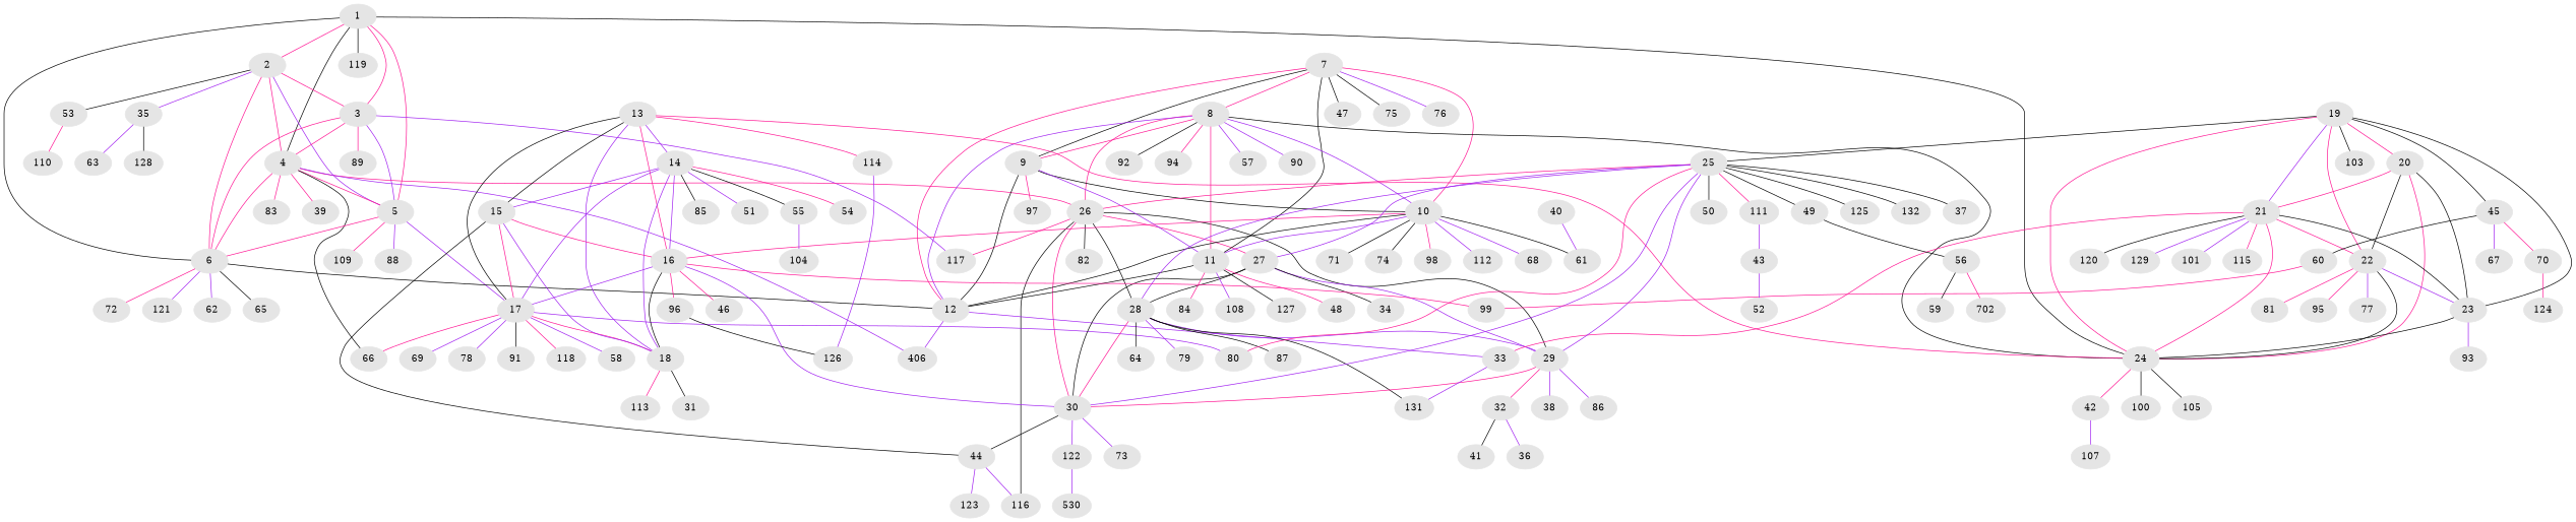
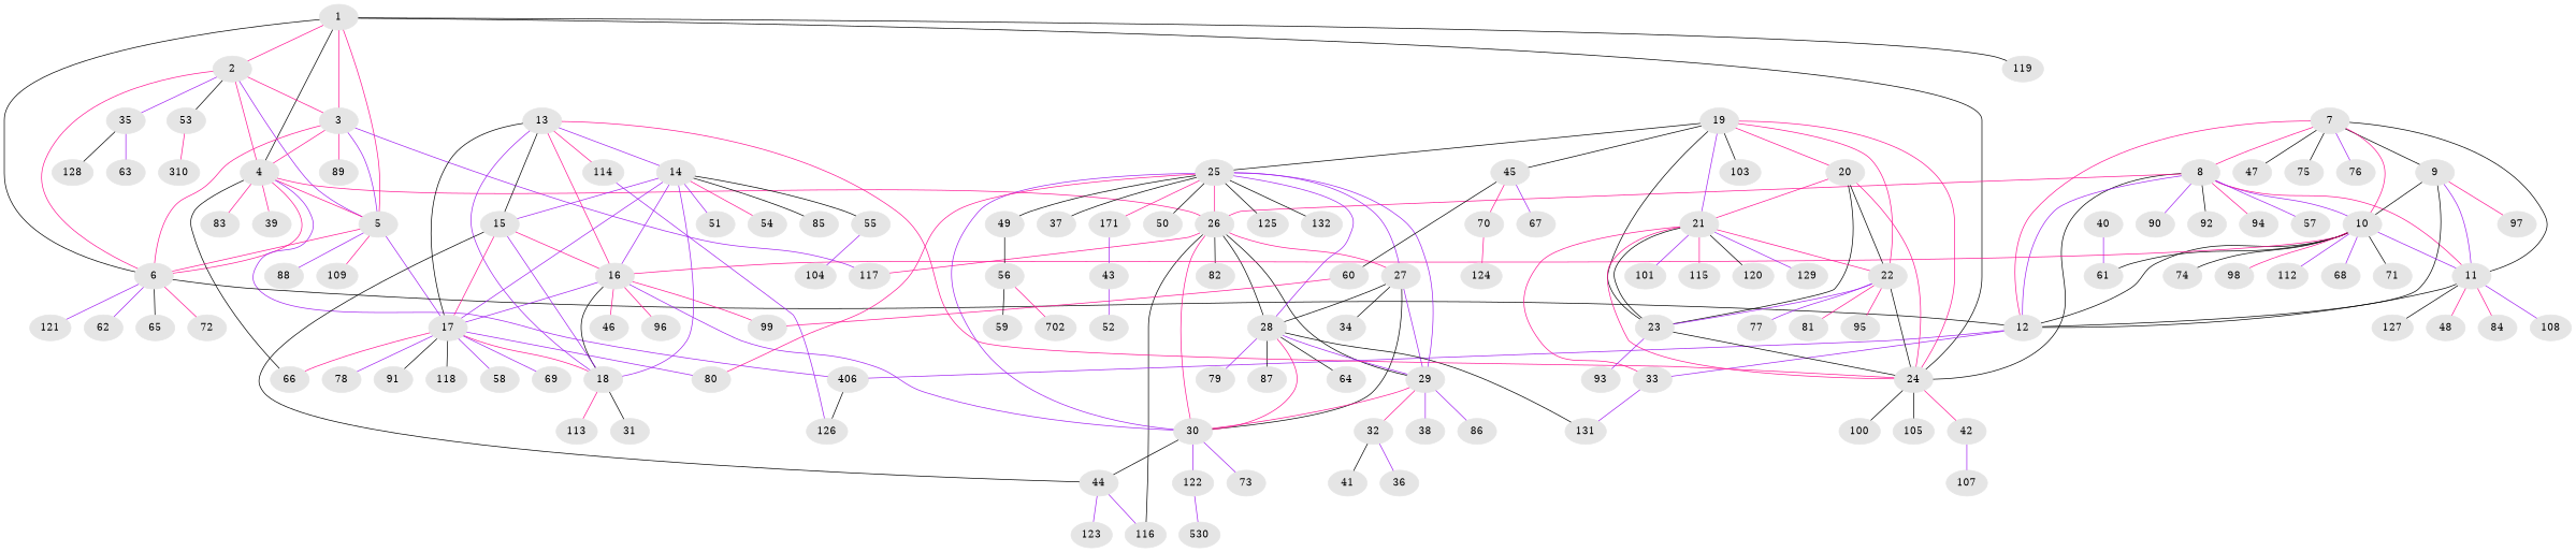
  graph {
    node [color=gray90 style=filled]
    edge [color=deeppink]
    1
    2
    3
    4
    5
    6
    24
    119
    35
    53
    89
    117
    26
    39
    66
    83
    n17 [label=406]
    17
    88
    109
    12
    62
    65
    72
    121
    42
    100
    105
    63
    128
-   110
+   110 [label=310]
    30
    27
    28
    29
    82
    116
    40
    61
    126
    18
    58
    69
    78
    80
    91
    118
    33
    7
    8
    9
    10
    11
    47
    75
    76
    57
    90
    92
    94
    97
    16
    68
    71
    74
    98
    112
    48
    84
    108
    127
    46
    96
    99
    131
    13
    14
    15
    114
    51
    54
    55
    85
    44
    31
    113
    104
    123
    73
    122
    19
    20
    21
    22
    23
    25
    45
    103
    101
    115
    120
    129
    77
    81
    95
    93
    37
    49
    50
-   111
+   111 [label=171]
    125
    132
    60
    67
    70
    107
    34
    64
    79
    87
    32
    38
    86
    43
    52
    56
    36
    41
    n129 [label=530]
    124
    59
    n132 [label=702]
    1 -- 2
    1 -- 3
    1 -- 4 [color=black]
    1 -- 5
    1 -- 6 [color=black]
    1 -- 24 [color=black]
    1 -- 119 [color=black]
    2 -- 3
    2 -- 4
    2 -- 5 [color=purple]
    2 -- 6
    2 -- 35 [color=purple]
    2 -- 53 [color=black]
    3 -- 4
    3 -- 5 [color=purple]
    3 -- 6
    3 -- 89
    3 -- 117 [color=purple]
    4 -- 5
    4 -- 6
    4 -- 26
    4 -- 39
    4 -- 66 [color=black]
    4 -- 83
    4 -- n17 [color=purple]
    5 -- 6
    5 -- 17 [color=purple]
    5 -- 88 [color=purple]
    5 -- 109
    6 -- 12 [color=black]
    6 -- 62 [color=purple]
    6 -- 65 [color=black]
    6 -- 72
    6 -- 121 [color=purple]
    24 -- 42
    24 -- 100 [color=black]
    24 -- 105 [color=black]
    35 -- 63 [color=purple]
    35 -- 128 [color=black]
    53 -- 110
    26 -- 117
    26 -- 30
    26 -- 27
    26 -- 28 [color=black]
    26 -- 29 [color=black]
    26 -- 82 [color=black]
    26 -- 116 [color=black]
-   96 -- 126 [color=black]
+   n17 -- 126 [color=black]
    17 -- 66
    17 -- 18
    17 -- 58 [color=purple]
    17 -- 69 [color=purple]
    17 -- 78 [color=purple]
    17 -- 80 [color=purple]
    17 -- 91 [color=black]
-   17 -- 118
+   17 -- 118 [color=black]
    12 -- n17 [color=purple]
    12 -- 33 [color=purple]
    42 -- 107 [color=purple]
    30 -- 44 [color=black]
    30 -- 73 [color=purple]
    30 -- 122 [color=purple]
    27 -- 30 [color=black]
    27 -- 28 [color=black]
    27 -- 29 [color=purple]
    27 -- 34 [color=black]
    28 -- 30
    28 -- 29 [color=purple]
    28 -- 131 [color=black]
    28 -- 64 [color=black]
    28 -- 79 [color=purple]
    28 -- 87 [color=black]
    29 -- 30
    29 -- 32
    29 -- 38 [color=purple]
    29 -- 86 [color=purple]
    40 -- 61 [color=purple]
    18 -- 31 [color=black]
    18 -- 113
    33 -- 131 [color=purple]
    7 -- 12
    7 -- 8
    7 -- 9 [color=black]
    7 -- 10
    7 -- 11 [color=black]
    7 -- 47 [color=black]
    7 -- 75 [color=black]
    7 -- 76 [color=purple]
    8 -- 24 [color=black]
    8 -- 26
    8 -- 12 [color=purple]
-   8 -- 9
    8 -- 10 [color=purple]
    8 -- 11
    8 -- 57 [color=purple]
    8 -- 90 [color=purple]
    8 -- 92 [color=black]
    8 -- 94
    9 -- 12 [color=black]
    9 -- 10 [color=black]
    9 -- 11 [color=purple]
    9 -- 97
    10 -- 12 [color=black]
    10 -- 61 [color=black]
    10 -- 11 [color=purple]
    10 -- 16
    10 -- 68 [color=purple]
    10 -- 71 [color=black]
    10 -- 74 [color=black]
    10 -- 98
    10 -- 112 [color=purple]
    11 -- 12 [color=black]
    11 -- 48
    11 -- 84
    11 -- 108 [color=purple]
    11 -- 127 [color=black]
    16 -- 17 [color=purple]
    16 -- 30 [color=purple]
    16 -- 18 [color=black]
    16 -- 46
    16 -- 96
    16 -- 99
    13 -- 24
    13 -- 17 [color=black]
    13 -- 18 [color=purple]
    13 -- 16
    13 -- 14 [color=purple]
    13 -- 15 [color=black]
    13 -- 114
    14 -- 17 [color=purple]
    14 -- 18 [color=purple]
    14 -- 16 [color=purple]
    14 -- 15 [color=purple]
    14 -- 51 [color=purple]
    14 -- 54
    14 -- 55 [color=black]
    14 -- 85 [color=black]
    15 -- 17
    15 -- 18 [color=purple]
    15 -- 16
    15 -- 44 [color=black]
    114 -- 126 [color=purple]
    55 -- 104 [color=purple]
    44 -- 116 [color=purple]
    44 -- 123 [color=purple]
    122 -- n129 [color=purple]
    19 -- 24
    19 -- 20
    19 -- 21 [color=purple]
    19 -- 22
    19 -- 23 [color=black]
    19 -- 25 [color=black]
    19 -- 45 [color=black]
    19 -- 103 [color=black]
    20 -- 24
    20 -- 21
    20 -- 22 [color=black]
    20 -- 23 [color=black]
    21 -- 24
    21 -- 33
    21 -- 22
    21 -- 23 [color=black]
    21 -- 101 [color=purple]
    21 -- 115
    21 -- 120 [color=black]
    21 -- 129 [color=purple]
    22 -- 24 [color=black]
    22 -- 23 [color=purple]
    22 -- 77 [color=purple]
    22 -- 81
    22 -- 95
    23 -- 24 [color=black]
    23 -- 93 [color=purple]
    25 -- 26
    25 -- 30 [color=purple]
    25 -- 27 [color=purple]
    25 -- 28 [color=purple]
    25 -- 29 [color=purple]
    25 -- 80
    25 -- 37 [color=black]
    25 -- 49 [color=black]
    25 -- 50 [color=black]
    25 -- 111
    25 -- 125 [color=black]
    25 -- 132 [color=black]
    45 -- 60 [color=black]
    45 -- 67 [color=purple]
    45 -- 70
    49 -- 56 [color=black]
    111 -- 43 [color=purple]
    60 -- 99
    70 -- 124
    32 -- 36 [color=purple]
    32 -- 41 [color=black]
    43 -- 52 [color=purple]
    56 -- 59 [color=black]
    56 -- n132
  }
